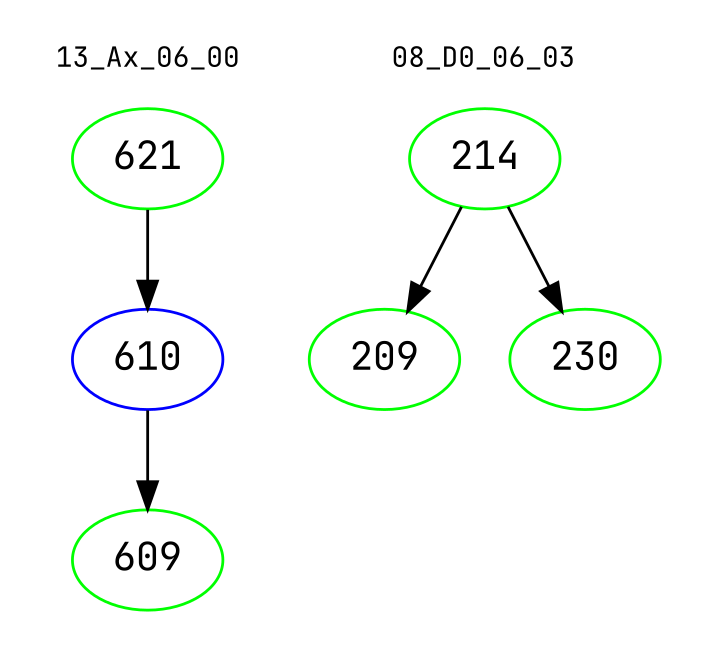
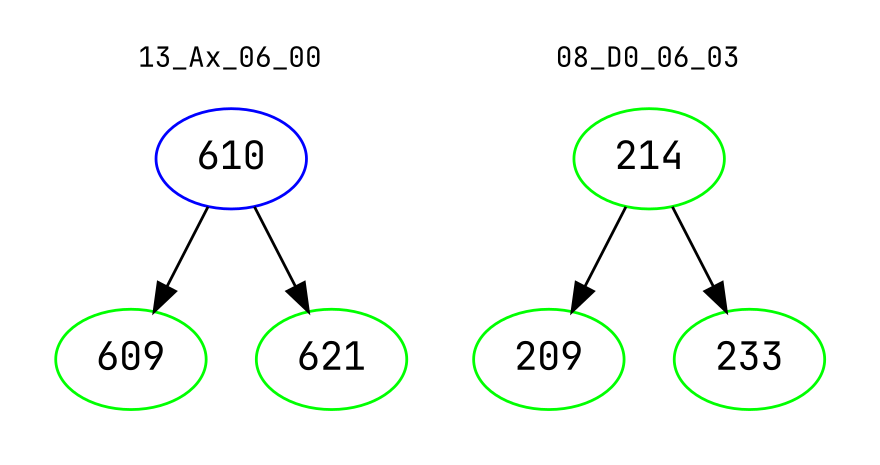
  digraph {
    fontname="JetBrains Mono"
    node [color=green fontname="JetBrains Mono"]
    edge [color=black fontname="JetBrains Mono"]
    n1 [color=blue label=610]
    n2 [label=609]
    n3 [label=621]
    n4 [label=214]
    n5 [label=209]
-   n6 [label=230]
+   n6 [label=233]
    subgraph cluster_1 {
      color=white
      fontsize=10
      label="13_Ax_06_00"
      n1
      n2
      n3
    }
    subgraph cluster_2 {
      color=white
      fontsize=10
      label="08_D0_06_03"
      n4
      n5
      n6
    }
    n1 -> n2
-   n3 -> n1
+   n1 -> n3
    n4 -> n5
    n4 -> n6
  }
